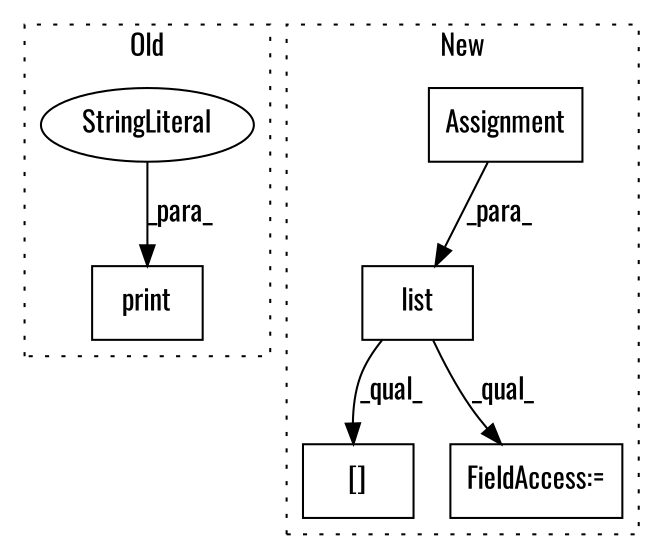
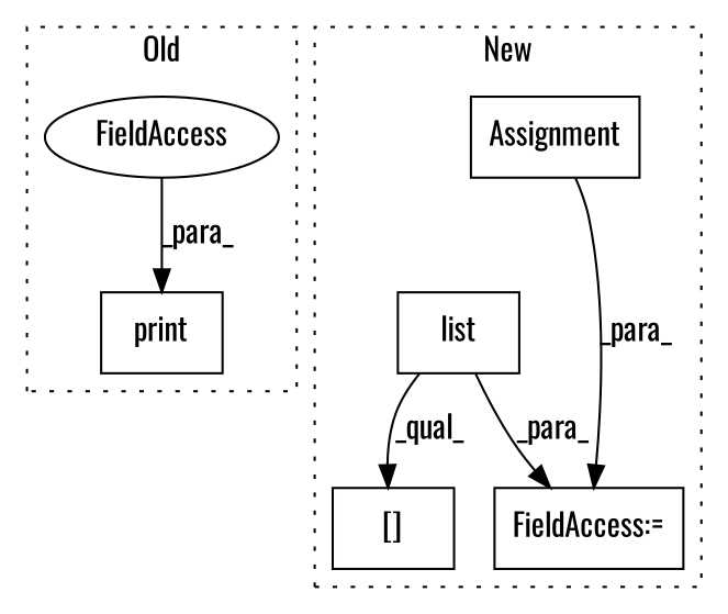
  digraph {
    fontname=Oswald
    node [a=32 fontname=Oswald shape=box]
    edge [fontname=Oswald]
    n1 [l="6,1" label=print s="965,982"]
-   n2 [a=45 l=11 label=StringLiteral s=971 shape=ellipse]
+   n2 [a=45 l=11 label=FieldAccess s=971 shape=ellipse]
    n3 [l="5,1" label=list s="822,837"]
    n4 [a=7 l=1 label="FieldAccess:=" s=802]
    n5 [a=22 l=10 label=Assignment s=827]
    n6 [a=2 l="17,1" label="[]" s="822,840"]
    subgraph cluster_1 {
      label=Old
      style=dotted
      n1
      n2
    }
    subgraph cluster_2 {
      label=New
      style=dotted
      n3
      n4
      n5
      n6
    }
    n2 -> n1 [label=_para_]
-   n3 -> n4 [label=_qual_]
+   n3 -> n4 [label=_para_]
    n3 -> n6 [label=_qual_]
-   n5 -> n3 [label=_para_]
+   n5 -> n4 [label=_para_]
  }
